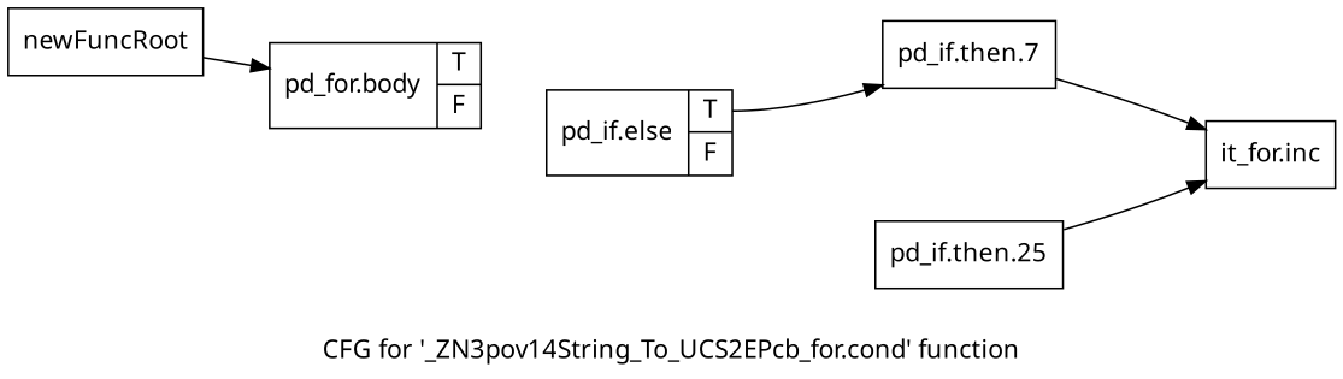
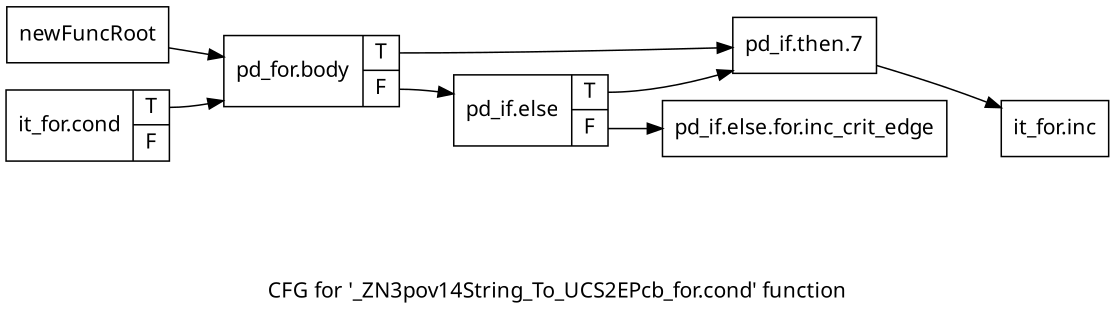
  digraph {
    fontname="Noto Sans"
    label="CFG for '_ZN3pov14String_To_UCS2EPcb_for.cond' function"
    rankdir=LR
    node [fontname="Noto Sans" shape=record]
    edge [fontname="Noto Sans"]
    n1 [label="{newFuncRoot}"]
    n2 [label="{pd_for.body|{<s0>T|<s1>F}}"]
+   n3 [label="{it_for.cond|{<s0>T|<s1>F}}"]
    n4 [label="{pd_if.then.7}"]
    n5 [label="{pd_if.else|{<s0>T|<s1>F}}"]
    n6 [label="{it_for.inc}"]
-   n8 [label="{pd_if.then.25}"]
+   n7 [label="{pd_if.else.for.inc_crit_edge}"]
    n1 -> n2
+   n2 -> n4 [tailport=s0]
+   n2 -> n5 [tailport=s1]
+   n3 -> n2 [tailport=s0]
    n4 -> n6
    n5 -> n4 [tailport=s0]
-   n8 -> n6
+   n5 -> n7 [tailport=s1]
  }
